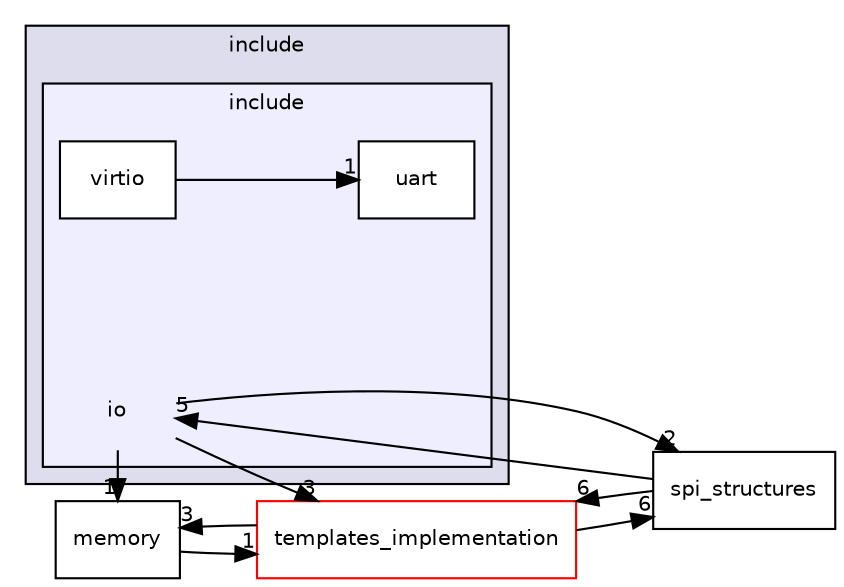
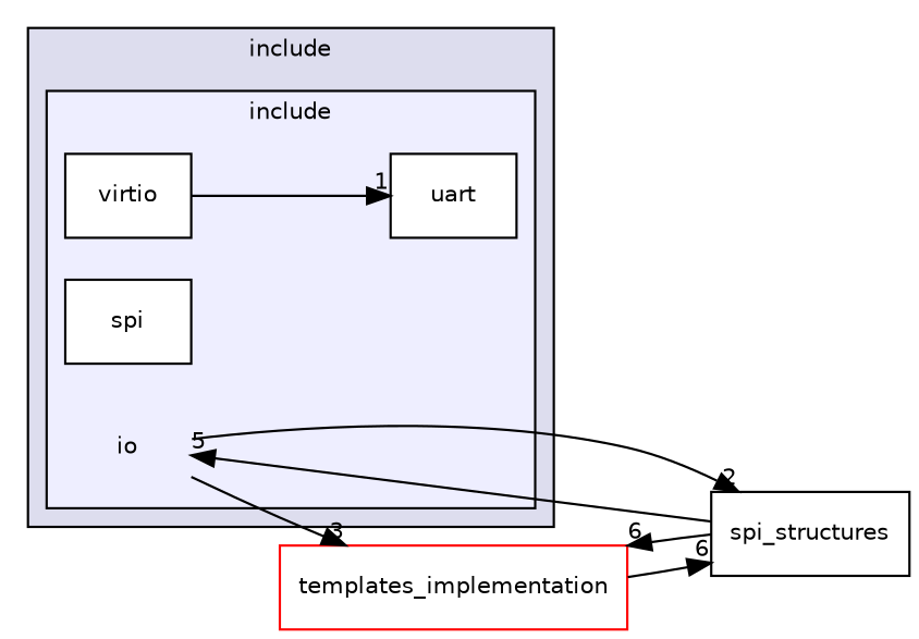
  digraph {
    compound=true
    rankdir=LR
    node [fontname=Helvetica fontsize=10 shape=box fillcolor=white style=filled]
    edge [headlabel=1 labeldistance=1.5 labelfontname=Helvetica labelfontsize=10]
    n1 [label=io shape=plaintext fillcolor="" style=""]
+   n2 [color=black label=spi]
    n3 [color=black label=uart]
    n4 [color=black label=virtio]
-   n5 [label=memory fillcolor="" style=""]
    n6 [color=red label=templates_implementation]
    n7 [label=spi_structures fillcolor="" style=""]
    subgraph cluster_1 {
      bgcolor="#ddddee"
      fontname=Helvetica
      fontsize=10
      label=include
      pencolor=black
      subgraph cluster_2 {
        bgcolor="#eeeeff"
        fontname=Helvetica
        fontsize=10
        label=include
        pencolor=black
        n1
+       n2
        n3
        n4
      }
    }
-   n1 -> n5
    n1 -> n6 [headlabel=3]
    n1 -> n7 [headlabel=2]
    n4 -> n3
-   n5 -> n6
-   n6 -> n5 [headlabel=3]
    n6 -> n7 [headlabel=6]
    n7 -> n1 [headlabel=5]
    n7 -> n6 [headlabel=6]
  }
